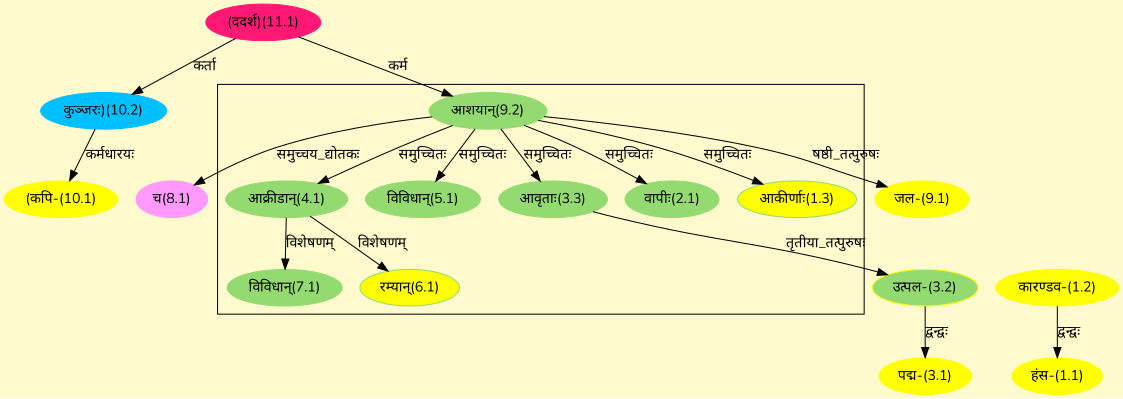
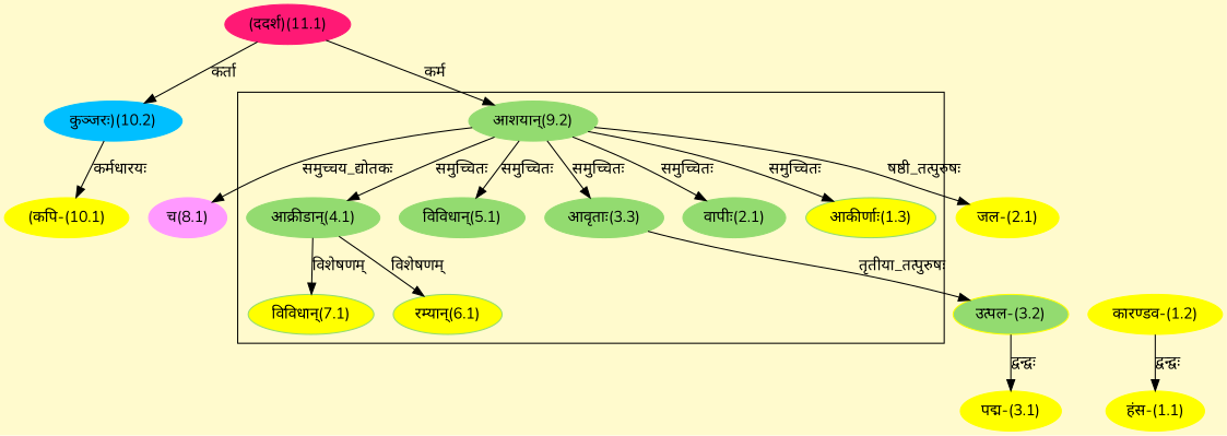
  digraph {
    bgcolor=lemonchiffon1
    compound=true
    fontname=Nunito
    rankdir=BT
    node [color="#93DB70" fontname=Nunito style=filled]
    edge [dir=back fontname=Nunito]
    n1 [fillcolor="#FFFF00" label="आकीर्णाः(1.3)"]
    n2 [label="आशयान्(9.2)"]
    n3 [label="वापीः(2.1)"]
    n4 [label="आवृताः(3.3)"]
    n5 [label="आक्रीडान्(4.1)"]
    n6 [label="विविधान्(5.1)"]
    n7 [fillcolor="#FFFF00" label="रम्यान्(6.1)"]
-   n8 [label="विविधान्(7.1)"]
+   n8 [label="विविधान्(7.1)" fillcolor="#FFFF00"]
    n9 [color="#FF1975" label="(ददर्श)(11.1)"]
    n10 [color="#FFFF00" label="हंस-(1.1)"]
    n11 [color="#FFFF00" label="कारण्डव-(1.2)"]
    n12 [color="#FFFF00" label="पद्म-(3.1)"]
    n13 [color="#FFFF00" fillcolor="#93DB70" label="उत्पल-(3.2)"]
    n14 [color="#FF99FF" label="च(8.1)"]
-   n15 [color="#FFFF00" label="जल-(9.1)"]
+   n15 [color="#FFFF00" label="जल-(2.1)"]
    n16 [color="#FFFF00" label="(कपि-(10.1)"]
    n17 [color="#00BFFF" label="कुञ्जरः)(10.2)"]
    subgraph cluster_1 {
      n1
      n2
      n3
      n4
      n5
      n6
      n7
      n8
    }
    n1 -> n2 [label="समुच्चितः"]
    n2 -> n9 [label="कर्म"]
    n3 -> n2 [label="समुच्चितः"]
    n4 -> n2 [label="समुच्चितः"]
    n5 -> n2 [label="समुच्चितः"]
    n6 -> n2 [label="समुच्चितः"]
    n7 -> n5 [label="विशेषणम्"]
    n8 -> n5 [label="विशेषणम्"]
    n10 -> n11 [label="द्वन्द्वः"]
    n12 -> n13 [label="द्वन्द्वः"]
    n13 -> n4 [label="तृतीया_तत्पुरुषः"]
    n14 -> n2 [label="समुच्चय_द्योतकः"]
    n15 -> n2 [label="षष्ठी_तत्पुरुषः"]
    n16 -> n17 [label="कर्मधारयः"]
    n17 -> n9 [label="कर्ता"]
  }
